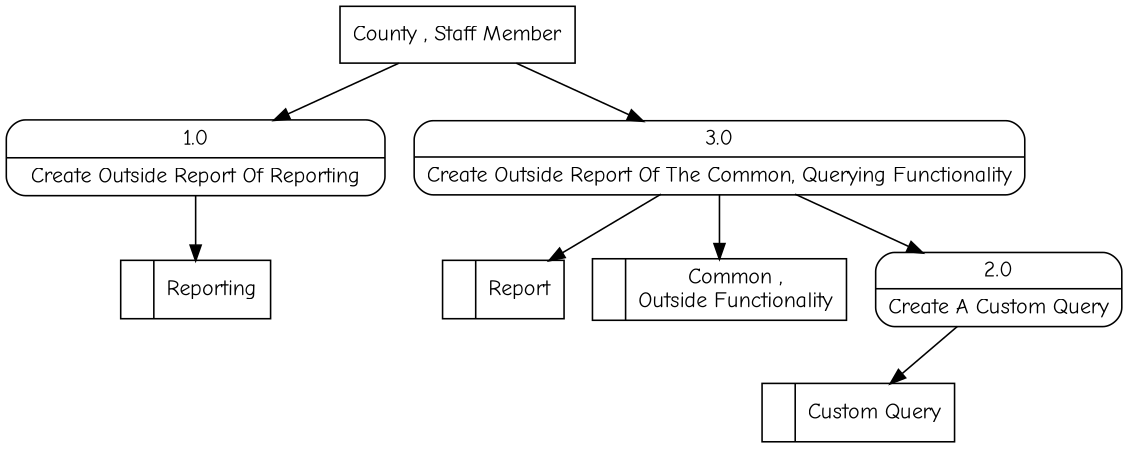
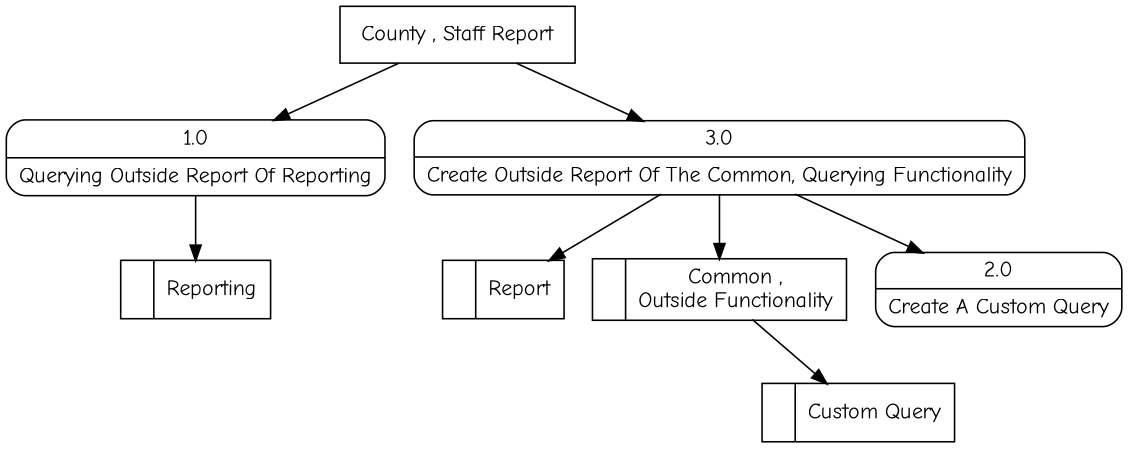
  digraph {
    fontname="Comic Neue"
    node [fontname="Comic Neue" shape=record]
    edge [fontname="Comic Neue"]
    n1 [label="<f0>  |<f1> Reporting "]
    n2 [label="<f0>  |<f1> Custom Query "]
    n3 [label="<f0>  |<f1> Report "]
    n4 [label="<f0>  |<f1> Common ,\nOutside Functionality "]
-   n5 [label="County , Staff Member" shape=box]
-   n6 [label="{<f0> 1.0|<f1> Create Outside Report Of Reporting }" shape=Mrecord]
+   n5 [label="County , Staff Report" shape=box]
+   n6 [label="{<f0> 1.0|<f1> Querying Outside Report Of Reporting }" shape=Mrecord]
    n7 [label="{<f0> 3.0|<f1> Create Outside Report Of The Common, Querying Functionality }" shape=Mrecord]
    n8 [label="{<f0> 2.0|<f1> Create A Custom Query }" shape=Mrecord]
    n5 -> n6
    n5 -> n7
    n6 -> n1
    n7 -> n3
    n7 -> n4
    n7 -> n8
-   n8 -> n2
+   n4 -> n2
  }
